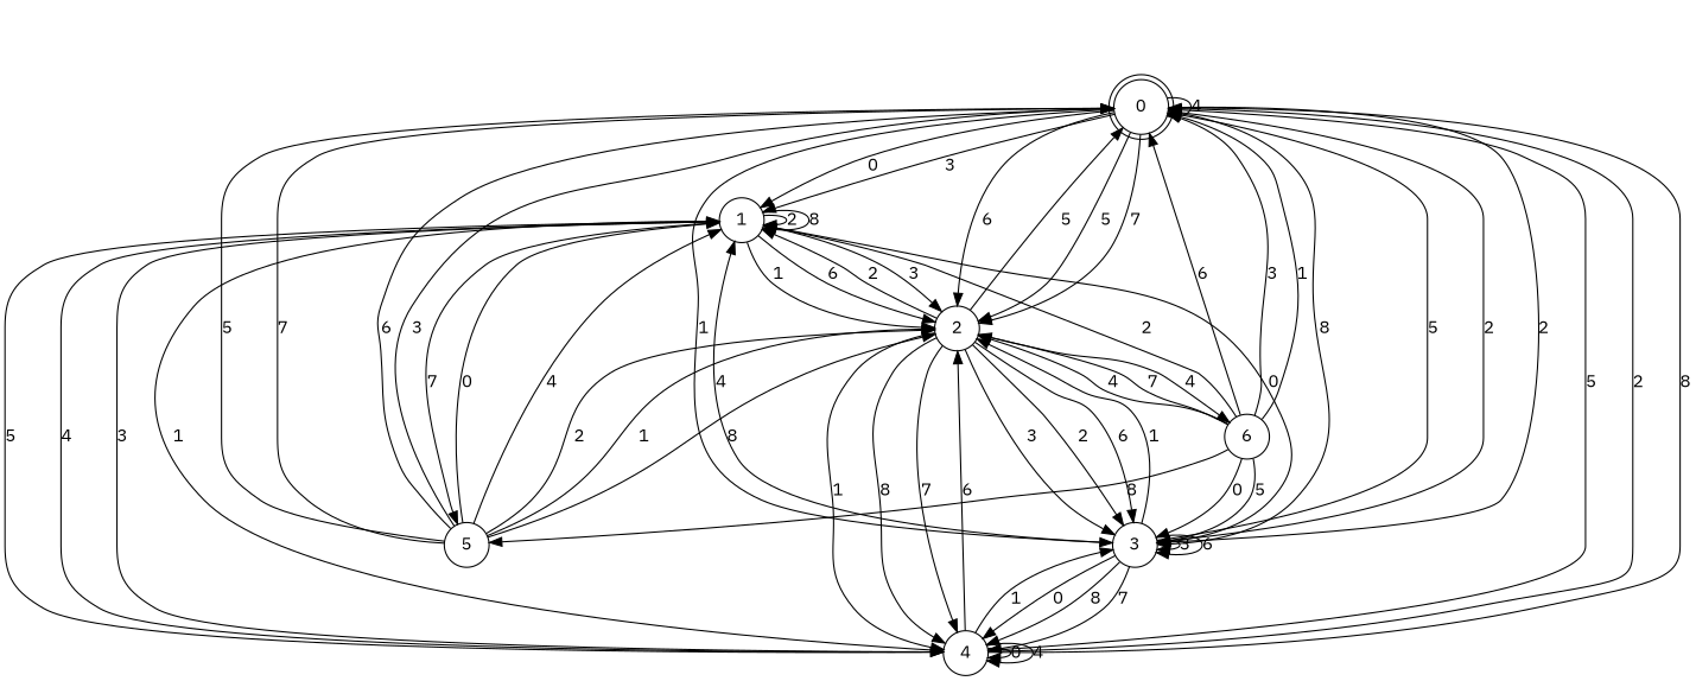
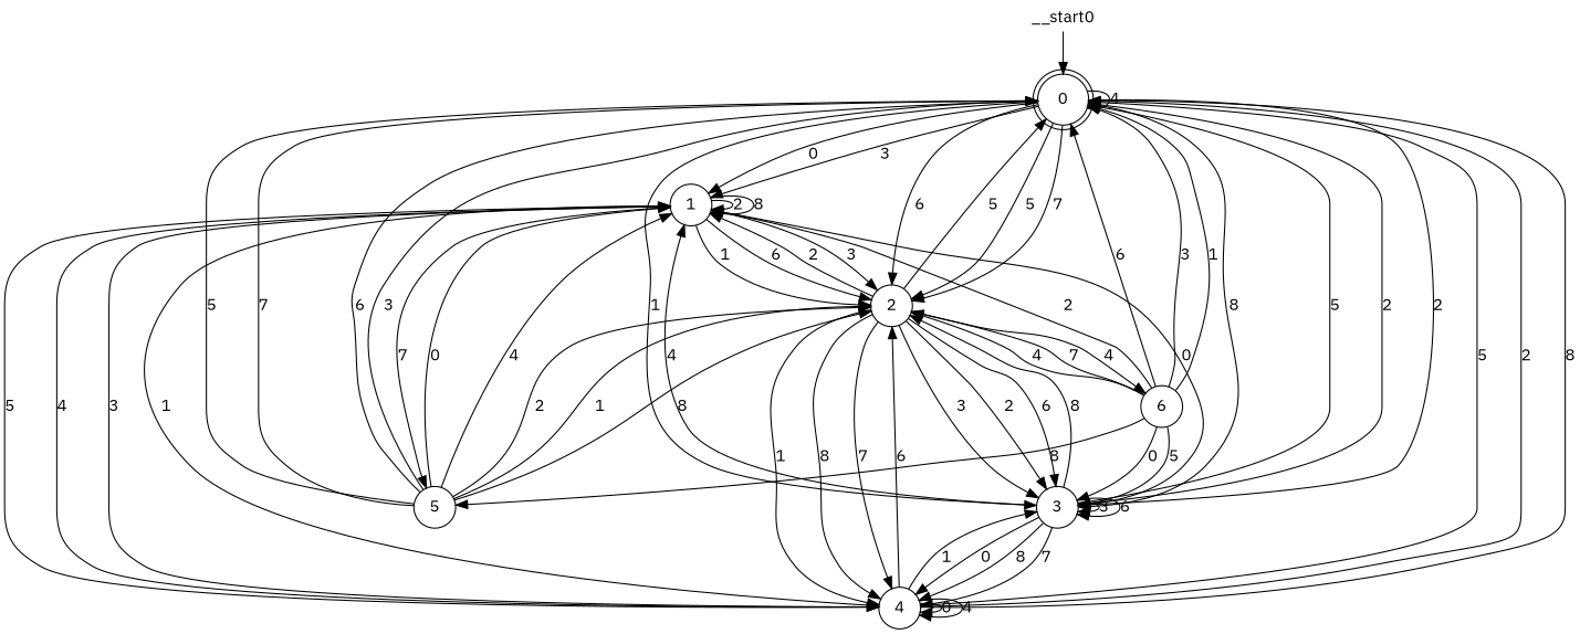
  digraph {
    fontname="IBM Plex Sans"
    node [fontname="IBM Plex Sans" shape=circle]
    edge [fontname="IBM Plex Sans"]
    n1 [label=0 shape=doublecircle]
    n2 [label=1]
    n3 [label=2]
    n4 [label=3]
    n5 [label=4]
    n6 [label=5]
    n7 [label=6]
+   __start0 [height=0 shape=none width=0]
    n1 -> n1 [label=4]
    n1 -> n2 [label=3]
    n1 -> n2 [label=0]
    n1 -> n3 [label=5]
    n1 -> n3 [label=7]
    n1 -> n3 [label=6]
    n1 -> n4 [label=2]
    n1 -> n4 [label=1]
    n1 -> n4 [label=8]
    n2 -> n2 [label=2]
    n2 -> n2 [label=8]
    n2 -> n3 [label=3]
    n2 -> n3 [label=1]
    n2 -> n3 [label=6]
    n2 -> n4 [label=0]
    n2 -> n5 [label=5]
    n2 -> n5 [label=4]
    n2 -> n6 [label=7]
    n3 -> n1 [label=5]
    n3 -> n2 [label=2]
    n3 -> n4 [label=3]
    n3 -> n4 [label=2]
    n3 -> n4 [label=6]
    n3 -> n5 [label=1]
    n3 -> n5 [label=8]
    n3 -> n5 [label=7]
    n3 -> n7 [label=4]
    n4 -> n1 [label=5]
    n4 -> n1 [label=2]
    n4 -> n2 [label=4]
-   n4 -> n3 [label=1]
+   n4 -> n3 [label=8]
    n4 -> n4 [label=3]
    n4 -> n4 [label=6]
    n4 -> n5 [label=0]
    n4 -> n5 [label=8]
    n4 -> n5 [label=7]
    n5 -> n1 [label=5]
    n5 -> n1 [label=2]
    n5 -> n1 [label=8]
    n5 -> n2 [label=3]
    n5 -> n2 [label=1]
    n5 -> n3 [label=6]
    n5 -> n4 [label=1]
    n5 -> n5 [label=0]
    n5 -> n5 [label=4]
    n6 -> n1 [label=3]
    n6 -> n1 [label=5]
    n6 -> n1 [label=7]
    n6 -> n1 [label=6]
    n6 -> n2 [label=0]
    n6 -> n2 [label=4]
    n6 -> n3 [label=2]
    n6 -> n3 [label=1]
    n6 -> n3 [label=8]
    n7 -> n1 [label=3]
    n7 -> n1 [label=1]
    n7 -> n1 [label=6]
    n7 -> n2 [label=2]
    n7 -> n3 [label=4]
    n7 -> n3 [label=7]
    n7 -> n4 [label=0]
    n7 -> n4 [label=5]
    n7 -> n6 [label=8]
+   __start0 -> n1
  }
